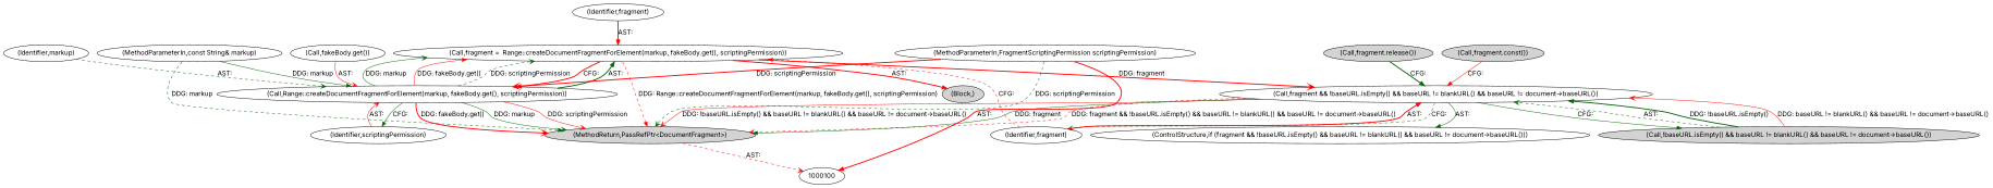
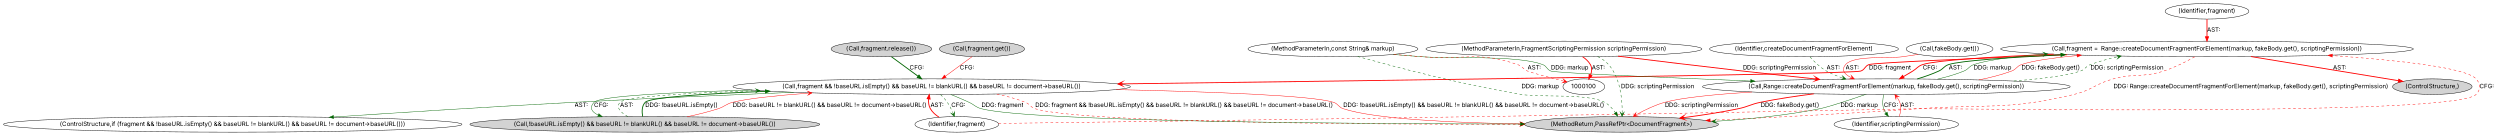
  digraph {
    fontname=Inter
    node [fillcolor=white fontname=Inter style=filled]
    edge [arrowhead=normal color=red fontname=Inter style=solid]
    n1 [label="(Call,fragment =  Range::createDocumentFragmentForElement(markup, fakeBody.get(), scriptingPermission))"]
    n2 [label="(Call,Range::createDocumentFragmentForElement(markup, fakeBody.get(), scriptingPermission))"]
    n3 [label="(Call,fragment && !baseURL.isEmpty() && baseURL != blankURL() && baseURL != document->baseURL())"]
    n4 [fillcolor=lightgrey label="(MethodReturn,PassRefPtr<DocumentFragment>)"]
-   n5 [fillcolor=lightgrey label="(Block,)"]
+   n5 [fillcolor=lightgrey label="(ControlStructure,)"]
    n6 [label="(Identifier,scriptingPermission)"]
    n7 [label="(ControlStructure,if (fragment && !baseURL.isEmpty() && baseURL != blankURL() && baseURL != document->baseURL()))"]
    n8 [fillcolor=lightgrey label="(Call,!baseURL.isEmpty() && baseURL != blankURL() && baseURL != document->baseURL())"]
    n9 [label="(Identifier,fragment)"]
    n10 [label="(MethodParameterIn,const String& markup)"]
    1000100
    n12 [label="(MethodParameterIn,FragmentScriptingPermission scriptingPermission)"]
    n13 [fillcolor=lightgrey label="(Call,fragment.release())"]
-   n14 [fillcolor=lightgrey label="(Call,fragment.const())"]
+   n14 [fillcolor=lightgrey label="(Call,fragment.get())"]
    n15 [label="(Identifier,fragment)"]
-   n16 [label="(Identifier,markup)"]
+   n16 [label="(Identifier,createDocumentFragmentForElement)"]
    n17 [label="(Call,fakeBody.get())"]
    n1 -> n2 [label="CFG: " style=bold]
    n1 -> n3 [arrowhead=vee label="DDG: fragment" style=bold]
    n1 -> n4 [label="DDG: Range::createDocumentFragmentForElement(markup, fakeBody.get(), scriptingPermission)" style=dashed]
    n1 -> n5 [label="AST: " style=bold]
    n2 -> n1 [color=darkgreen label="AST: " style=bold]
    n2 -> n1 [arrowhead=vee color=darkgreen label="DDG: markup"]
    n2 -> n1 [label="DDG: fakeBody.get()"]
    n2 -> n1 [arrowhead=vee color=darkgreen label="DDG: scriptingPermission" style=dashed]
    n2 -> n4 [arrowhead=vee label="DDG: scriptingPermission"]
    n2 -> n4 [arrowhead=vee label="DDG: fakeBody.get()" style=bold]
    n2 -> n4 [arrowhead=vee color=darkgreen label="DDG: markup"]
    n2 -> n6 [color=darkgreen label="CFG: "]
    n3 -> n4 [arrowhead=vee label="DDG: fragment && !baseURL.isEmpty() && baseURL != blankURL() && baseURL != document->baseURL()" style=dashed]
    n3 -> n4 [arrowhead=vee label="DDG: !baseURL.isEmpty() && baseURL != blankURL() && baseURL != document->baseURL()"]
    n3 -> n4 [color=darkgreen label="DDG: fragment"]
    n3 -> n7 [color=darkgreen label="AST: "]
    n3 -> n8 [color=darkgreen label="CFG: "]
    n3 -> n9 [arrowhead=vee color=darkgreen label="CFG: " style=dashed]
    n6 -> n2 [arrowhead=vee label="AST: "]
    n8 -> n3 [arrowhead=vee color=darkgreen label="AST: " style=dashed]
    n8 -> n3 [color=darkgreen label="DDG: !baseURL.isEmpty()" style=bold]
    n8 -> n3 [arrowhead=vee label="DDG: baseURL != blankURL() && baseURL != document->baseURL()"]
    n9 -> n1 [label="CFG: " style=dashed]
    n9 -> n3 [label="AST: " style=bold]
    n10 -> n2 [color=darkgreen label="DDG: markup"]
    n10 -> n4 [color=darkgreen label="DDG: markup" style=dashed]
-   n4 -> 1000100 [arrowhead=vee label="AST: " style=dashed]
+   n10 -> 1000100 [arrowhead=vee label="AST: " style=dashed]
    n12 -> n2 [arrowhead=vee label="DDG: scriptingPermission" style=bold]
    n12 -> n4 [arrowhead=vee color=darkgreen label="DDG: scriptingPermission" style=dashed]
    n12 -> 1000100 [label="AST: " style=bold]
    n13 -> n3 [color=darkgreen label="CFG: " style=bold]
    n14 -> n3 [label="CFG: "]
    n15 -> n1 [label="AST: " style=bold]
    n16 -> n2 [arrowhead=vee color=darkgreen label="AST: " style=dashed]
    n17 -> n2 [arrowhead=vee label="AST: "]
  }
